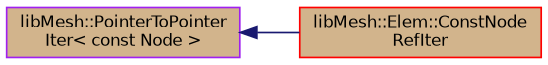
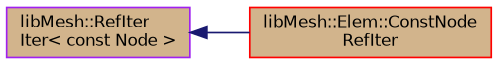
  digraph {
    rankdir=LR
    node [fillcolor=tan fontname=Helvetica fontsize=10 shape=record style=filled]
-   n1 [color=purple height=0.2 label="libMesh::PointerToPointer\lIter\< const Node \>" width=0.4]
+   n1 [color=purple height=0.2 label="libMesh::RefIter\lIter\< const Node \>" width=0.4]
    n2 [color=red height=0.2 label="libMesh::Elem::ConstNode\lRefIter" width=0.4]
    n1 -> n2 [color=midnightblue dir=back fontname=Helvetica fontsize=10 labelfontname=Helvetica labelfontsize=10 style=solid]
  }
